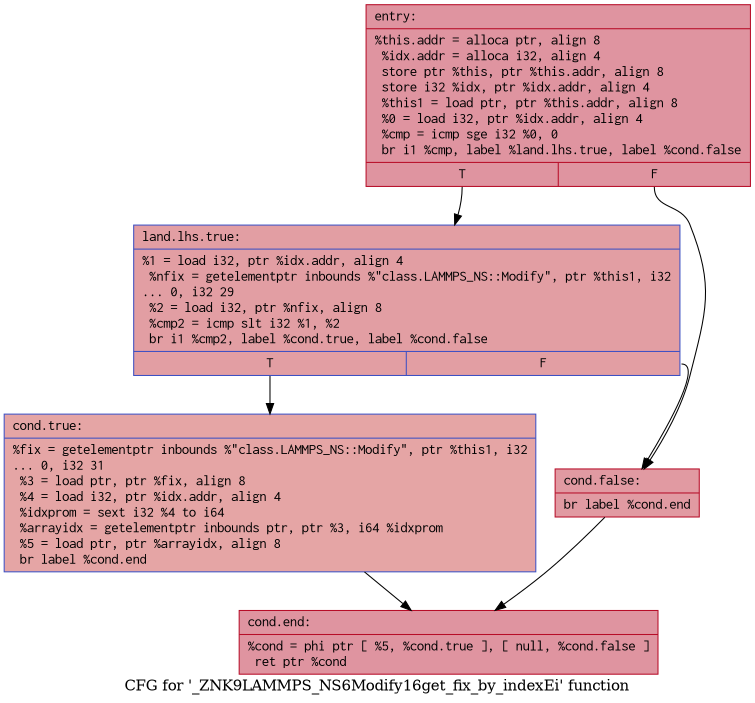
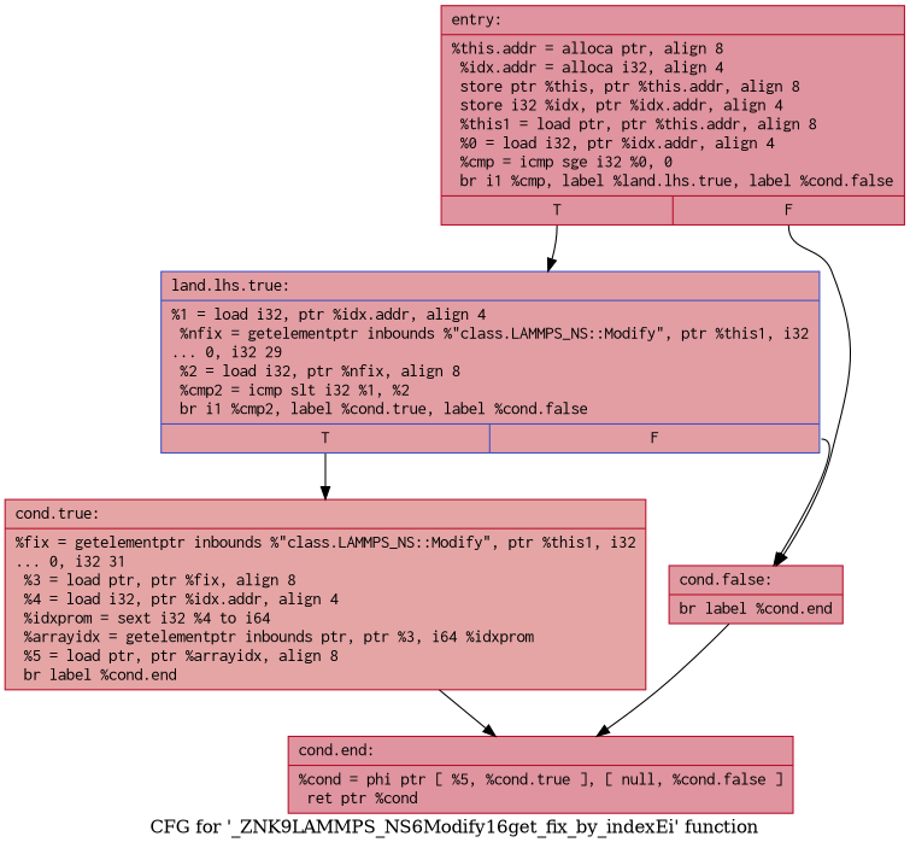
  digraph {
    label="CFG for '_ZNK9LAMMPS_NS6Modify16get_fix_by_indexEi' function"
    node [color="#b70d28ff" fillcolor="#b70d2870" fontname=Courier shape=record style=filled]
    n1 [label="{entry:\l|  %this.addr = alloca ptr, align 8\l  %idx.addr = alloca i32, align 4\l  store ptr %this, ptr %this.addr, align 8\l  store i32 %idx, ptr %idx.addr, align 4\l  %this1 = load ptr, ptr %this.addr, align 8\l  %0 = load i32, ptr %idx.addr, align 4\l  %cmp = icmp sge i32 %0, 0\l  br i1 %cmp, label %land.lhs.true, label %cond.false\l|{<s0>T|<s1>F}}"]
    n2 [color="#3d50c3ff" fillcolor="#be242e70" label="{land.lhs.true:\l|  %1 = load i32, ptr %idx.addr, align 4\l  %nfix = getelementptr inbounds %\"class.LAMMPS_NS::Modify\", ptr %this1, i32\l... 0, i32 29\l  %2 = load i32, ptr %nfix, align 8\l  %cmp2 = icmp slt i32 %1, %2\l  br i1 %cmp2, label %cond.true, label %cond.false\l|{<s0>T|<s1>F}}"]
    n3 [fillcolor="#bb1b2c70" label="{cond.false:\l|  br label %cond.end\l}"]
-   n4 [color="#3d50c3ff" fillcolor="#c5333470" label="{cond.true:\l|  %fix = getelementptr inbounds %\"class.LAMMPS_NS::Modify\", ptr %this1, i32\l... 0, i32 31\l  %3 = load ptr, ptr %fix, align 8\l  %4 = load i32, ptr %idx.addr, align 4\l  %idxprom = sext i32 %4 to i64\l  %arrayidx = getelementptr inbounds ptr, ptr %3, i64 %idxprom\l  %5 = load ptr, ptr %arrayidx, align 8\l  br label %cond.end\l}"]
+   n4 [fillcolor="#c5333470" label="{cond.true:\l|  %fix = getelementptr inbounds %\"class.LAMMPS_NS::Modify\", ptr %this1, i32\l... 0, i32 31\l  %3 = load ptr, ptr %fix, align 8\l  %4 = load i32, ptr %idx.addr, align 4\l  %idxprom = sext i32 %4 to i64\l  %arrayidx = getelementptr inbounds ptr, ptr %3, i64 %idxprom\l  %5 = load ptr, ptr %arrayidx, align 8\l  br label %cond.end\l}"]
    n5 [label="{cond.end:\l|  %cond = phi ptr [ %5, %cond.true ], [ null, %cond.false ]\l  ret ptr %cond\l}"]
    n1 -> n2 [tailport=s0]
    n1 -> n3 [tailport=s1]
    n2 -> n3 [tailport=s1]
    n2 -> n4 [tailport=s0]
    n3 -> n5
    n4 -> n5
  }
